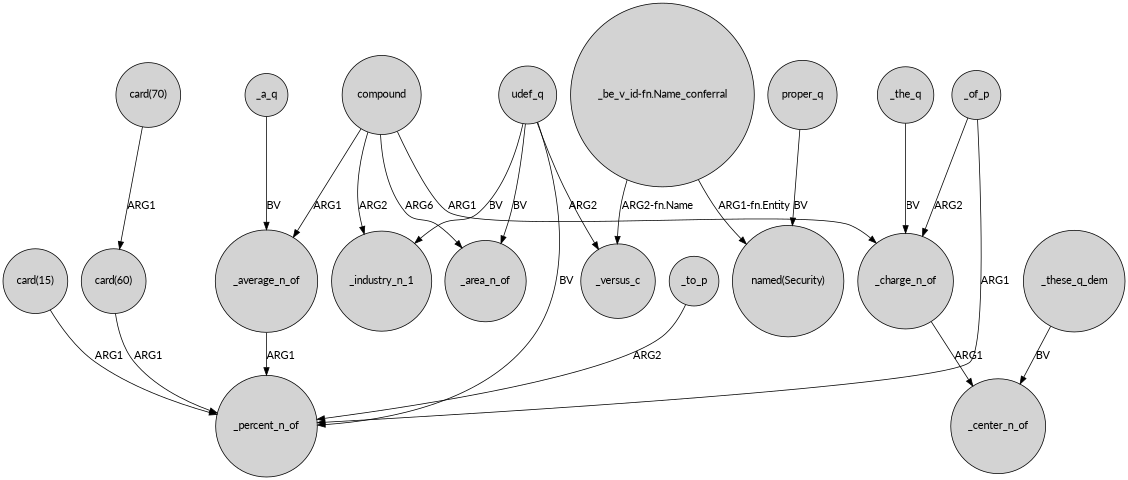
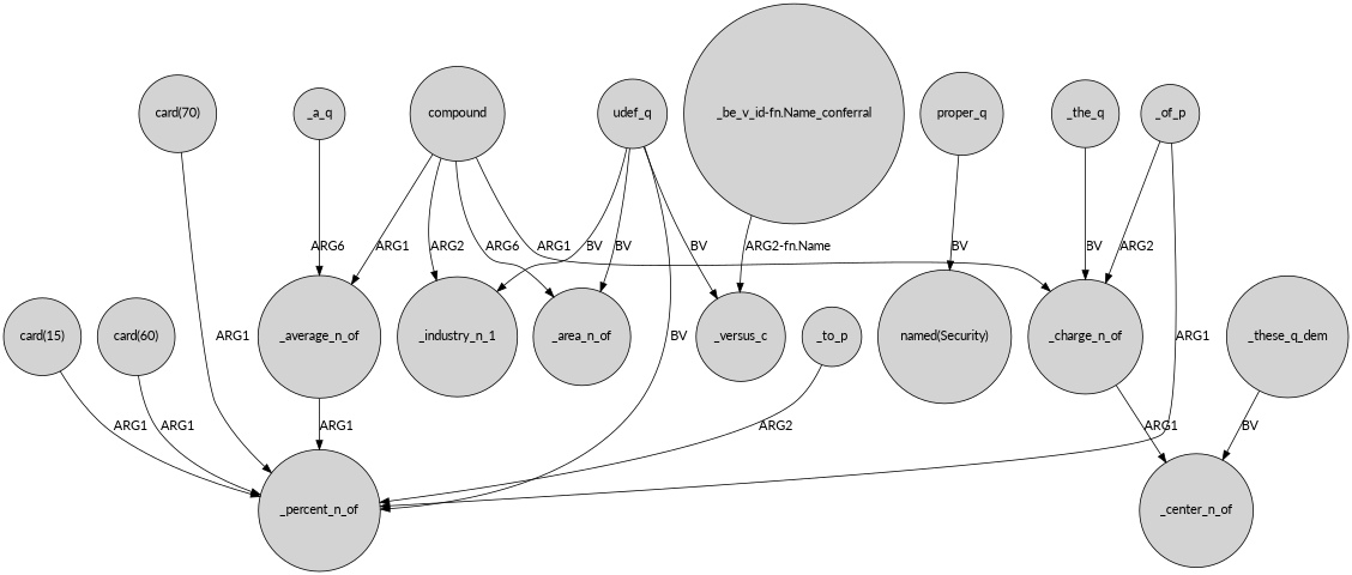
  digraph {
    fontname=Lato
    node [fontname=Lato shape=circle style=filled]
    edge [fontname=Lato]
    "card(70)"
    _percent_n_of
    compound
    _area_n_of
    _industry_n_1
    _charge_n_of
    _average_n_of
    _center_n_of
    "_be_v_id-fn.Name_conferral"
    "named(Security)"
    _versus_c
    udef_q
    _the_q
    _to_p
    _of_p
    "card(15)"
    proper_q
    _these_q_dem
    _a_q
    "card(60)"
-   "card(70)" -> "card(60)" [label=ARG1]
+   "card(70)" -> _percent_n_of [label=ARG1]
    compound -> _area_n_of [label=ARG6]
    compound -> _industry_n_1 [label=ARG2]
    compound -> _charge_n_of [label=ARG1]
    compound -> _average_n_of [label=ARG1]
    _charge_n_of -> _center_n_of [label=ARG1]
    _average_n_of -> _percent_n_of [label=ARG1]
-   "_be_v_id-fn.Name_conferral" -> "named(Security)" [label="ARG1-fn.Entity"]
    "_be_v_id-fn.Name_conferral" -> _versus_c [label="ARG2-fn.Name"]
    udef_q -> _percent_n_of [label=BV]
    udef_q -> _area_n_of [label=BV]
    udef_q -> _industry_n_1 [label=BV]
-   udef_q -> _versus_c [label=ARG2]
+   udef_q -> _versus_c [label=BV]
    _the_q -> _charge_n_of [label=BV]
    _to_p -> _percent_n_of [label=ARG2]
    _of_p -> _percent_n_of [label=ARG1]
    _of_p -> _charge_n_of [label=ARG2]
    "card(15)" -> _percent_n_of [label=ARG1]
    proper_q -> "named(Security)" [label=BV]
    _these_q_dem -> _center_n_of [label=BV]
-   _a_q -> _average_n_of [label=BV]
+   _a_q -> _average_n_of [label=ARG6]
    "card(60)" -> _percent_n_of [label=ARG1]
  }
